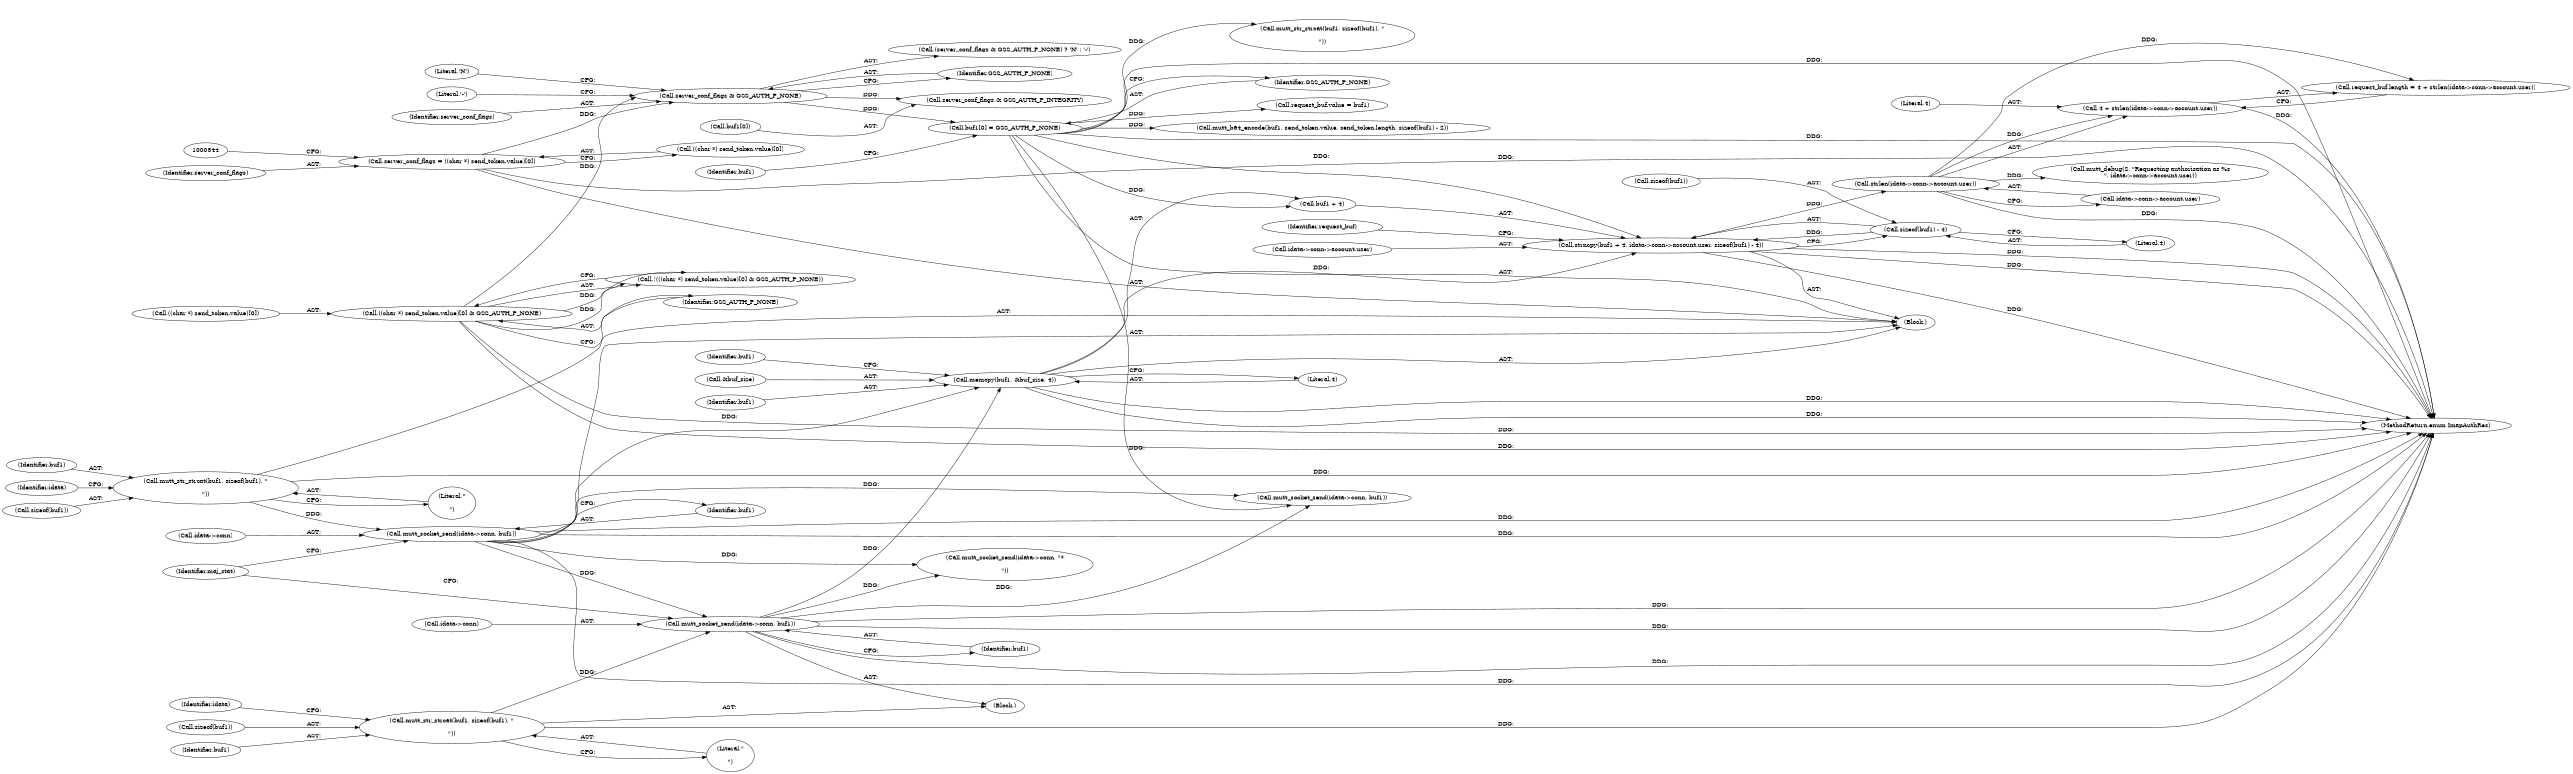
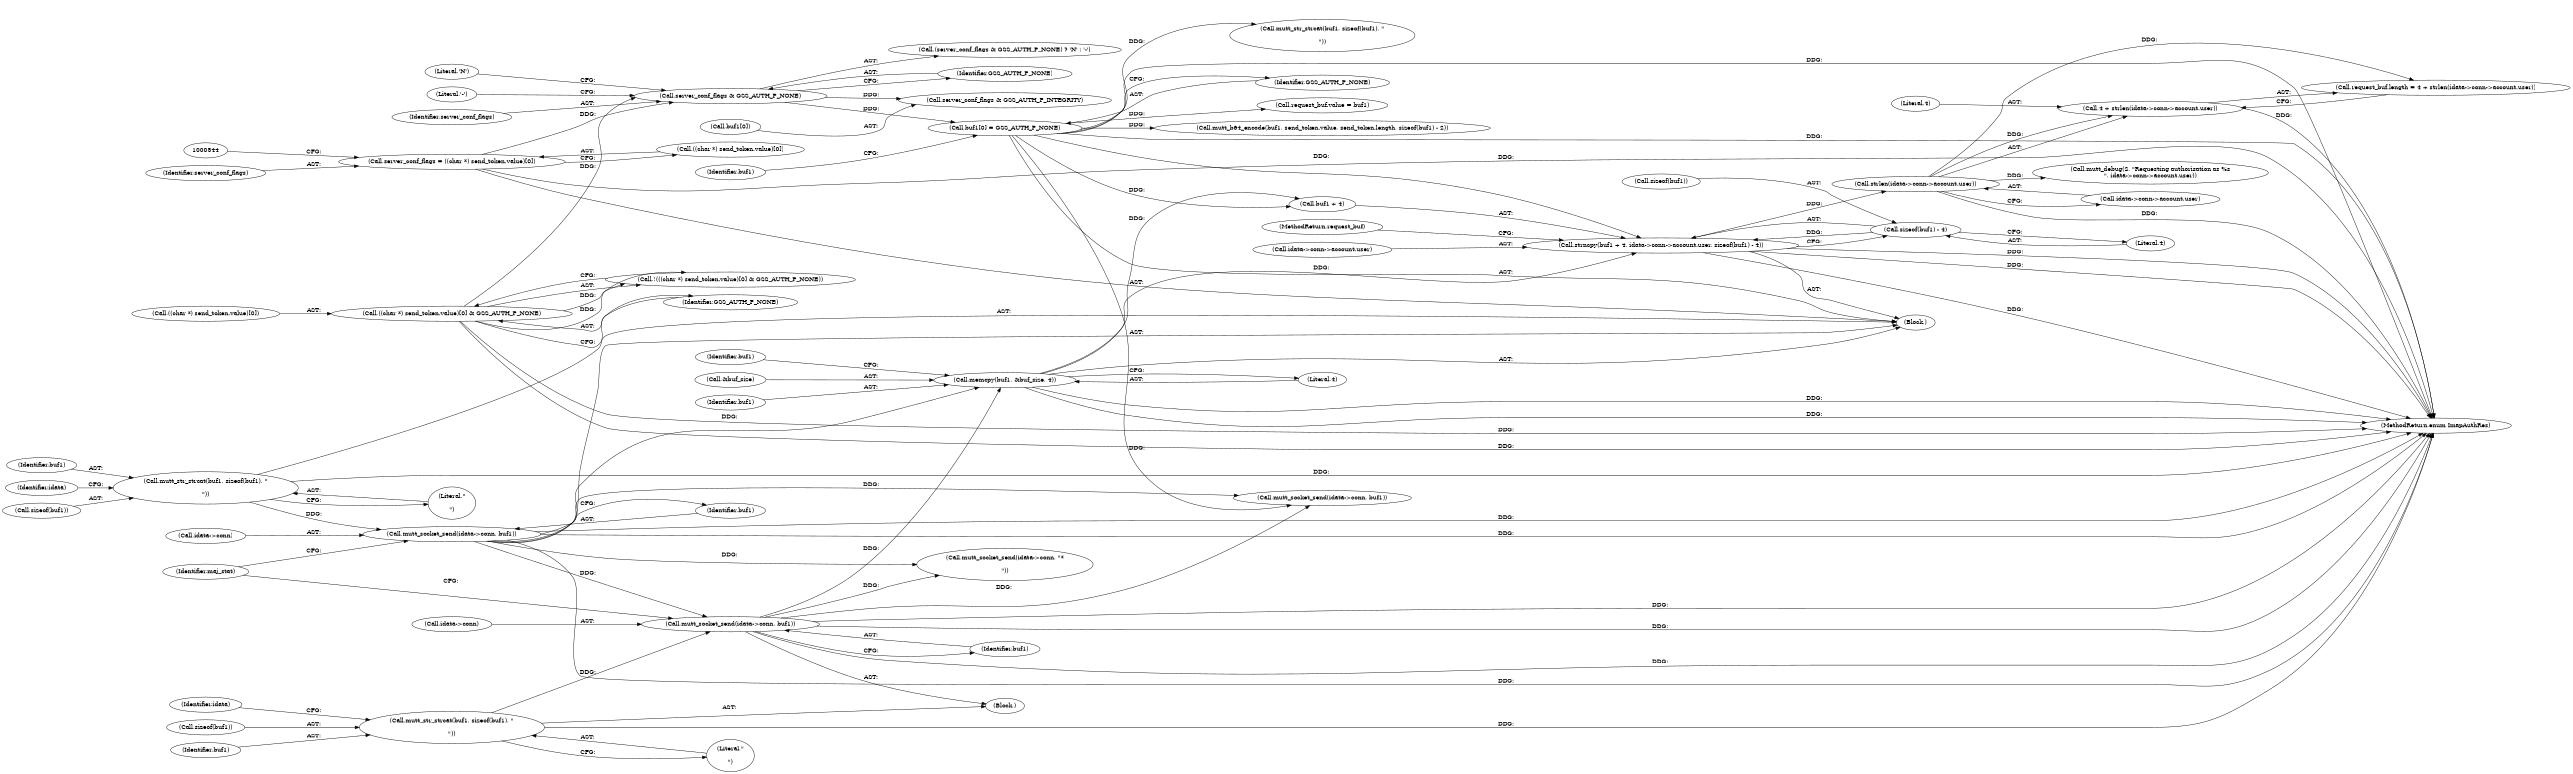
  digraph {
    rankdir=LR
    n1 [label="(Call,4 + strlen(idata->conn->account.user))"]
    n2 [label="(Call,request_buf.length = 4 + strlen(idata->conn->account.user))"]
    n3 [label="(MethodReturn,enum ImapAuthRes)"]
    n4 [label="(Call,strlen(idata->conn->account.user))"]
    n5 [label="(Call,mutt_debug(2, \"Requesting authorisation as %s\n\", idata->conn->account.user))"]
    n6 [label="(Call,idata->conn->account.user)"]
    n7 [label="(Call,strncpy(buf1 + 4, idata->conn->account.user, sizeof(buf1) - 4))"]
    n8 [label="(Call,sizeof(buf1) - 4)"]
    n9 [label="(Block,)"]
    n10 [label="(Literal,4)"]
    n11 [label="(Call,buf1[0] = GSS_AUTH_P_NONE)"]
    n12 [label="(Identifier,GSS_AUTH_P_NONE)"]
    n13 [label="(Call,request_buf.value = buf1)"]
    n14 [label="(Call,buf1 + 4)"]
    n15 [label="(Call,mutt_b64_encode(buf1, send_token.value, send_token.length, sizeof(buf1) - 2))"]
    n16 [label="(Call,mutt_socket_send(idata->conn, buf1))"]
    n17 [label="(Call,mutt_str_strcat(buf1, sizeof(buf1), \"\r\n\"))"]
    n18 [label="(Call,server_conf_flags & GSS_AUTH_P_NONE)"]
    n19 [label="(Identifier,GSS_AUTH_P_NONE)"]
    n20 [label="(Call,(server_conf_flags & GSS_AUTH_P_NONE) ? 'N' : '-')"]
    n21 [label="(Call,server_conf_flags & GSS_AUTH_P_INTEGRITY)"]
    n22 [label="(Call,server_conf_flags = ((char *) send_token.value)[0])"]
    n23 [label="(Call,((char *) send_token.value)[0])"]
    n24 [label="(Call,((char *) send_token.value)[0] & GSS_AUTH_P_NONE)"]
    n25 [label="(Identifier,GSS_AUTH_P_NONE)"]
    n26 [label="(Call,!(((char *) send_token.value)[0] & GSS_AUTH_P_NONE))"]
    n27 [label="(Call,memcpy(buf1, &buf_size, 4))"]
    n28 [label="(Literal,4)"]
    n29 [label="(Call,mutt_socket_send(idata->conn, buf1))"]
    n30 [label="(Identifier,buf1)"]
    n31 [label="(Call,mutt_socket_send(idata->conn, \"*\r\n\"))"]
    n32 [label="(Block,)"]
    n33 [label="(Call,mutt_socket_send(idata->conn, buf1))"]
    n34 [label="(Identifier,buf1)"]
    n35 [label="(Call,mutt_str_strcat(buf1, sizeof(buf1), \"\r\n\"))"]
    n36 [label="(Literal,\"\r\n\")"]
    n37 [label="(Call,mutt_str_strcat(buf1, sizeof(buf1), \"\r\n\"))"]
    n38 [label="(Literal,\"\r\n\")"]
    n39 [label="(Call,((char *) send_token.value)[0])"]
    n40 [label="(Literal,'N')"]
-   n41 [label="(Identifier,request_buf)"]
+   n41 [label="(MethodReturn,request_buf)"]
    n42 [label="(Literal,'-')"]
    n43 [label="(Call,idata->conn)"]
    n44 [label="(Identifier,buf1)"]
    n45 [label="(Identifier,buf1)"]
    n46 [label="(Literal,4)"]
    n47 [label="(Identifier,buf1)"]
    n48 [label="(Call,sizeof(buf1))"]
    n49 [label="(Call,buf1[0])"]
    n50 [label="(Identifier,buf1)"]
    n51 [label="(Call,&buf_size)"]
    n52 [label="(Identifier,idata)"]
    n53 [label="(Call,sizeof(buf1))"]
    n54 [label="(Identifier,server_conf_flags)"]
    n55 [label="(Identifier,maj_stat)"]
    n56 [label="(Call,idata->conn)"]
    n57 [label="(Identifier,buf1)"]
    n58 [label="(Identifier,server_conf_flags)"]
    n59 [label="(Identifier,idata)"]
    n60 [label="(Call,sizeof(buf1))"]
    n61 [label="(Call,idata->conn->account.user)"]
    1000544
    n1 -> n2 [label="AST: "]
    n1 -> n3 [label="DDG: "]
    n2 -> n1 [label="CFG: "]
    n4 -> n1 [label="AST: "]
    n4 -> n1 [label="DDG: "]
    n4 -> n2 [label="DDG: "]
    n4 -> n3 [label="DDG: "]
    n4 -> n5 [label="DDG: "]
    n4 -> n6 [label="CFG: "]
    n6 -> n4 [label="AST: "]
    n7 -> n3 [label="DDG: "]
    n7 -> n3 [label="DDG: "]
    n7 -> n3 [label="DDG: "]
    n7 -> n4 [label="DDG: "]
    n7 -> n8 [label="CFG: "]
    n7 -> n9 [label="AST: "]
    n8 -> n7 [label="AST: "]
    n8 -> n7 [label="DDG: "]
    n8 -> n10 [label="CFG: "]
    n10 -> n8 [label="AST: "]
    n11 -> n3 [label="DDG: "]
    n11 -> n3 [label="DDG: "]
    n11 -> n7 [label="DDG: "]
    n11 -> n9 [label="AST: "]
    n11 -> n12 [label="CFG: "]
    n11 -> n13 [label="DDG: "]
    n11 -> n14 [label="DDG: "]
    n11 -> n15 [label="DDG: "]
    n11 -> n16 [label="DDG: "]
    n11 -> n17 [label="DDG: "]
    n12 -> n11 [label="AST: "]
    n14 -> n7 [label="AST: "]
    n18 -> n11 [label="DDG: "]
    n18 -> n19 [label="CFG: "]
    n18 -> n20 [label="AST: "]
    n18 -> n21 [label="DDG: "]
    n19 -> n18 [label="AST: "]
    n22 -> n3 [label="DDG: "]
    n22 -> n9 [label="AST: "]
    n22 -> n18 [label="DDG: "]
    n22 -> n23 [label="CFG: "]
    n23 -> n22 [label="AST: "]
    n24 -> n3 [label="DDG: "]
    n24 -> n3 [label="DDG: "]
    n24 -> n18 [label="DDG: "]
    n24 -> n25 [label="CFG: "]
    n24 -> n26 [label="AST: "]
    n24 -> n26 [label="DDG: "]
    n24 -> n26 [label="DDG: "]
    n25 -> n24 [label="AST: "]
    n26 -> n24 [label="CFG: "]
    n27 -> n3 [label="DDG: "]
    n27 -> n3 [label="DDG: "]
    n27 -> n7 [label="DDG: "]
    n27 -> n9 [label="AST: "]
-   n27 -> n14 [label="AST: "]
+   n27 -> n14 [label="DDG: "]
    n27 -> n28 [label="CFG: "]
    n28 -> n27 [label="AST: "]
    n29 -> n3 [label="DDG: "]
    n29 -> n3 [label="DDG: "]
    n29 -> n3 [label="DDG: "]
    n29 -> n16 [label="DDG: "]
    n29 -> n27 [label="DDG: "]
    n29 -> n30 [label="CFG: "]
    n29 -> n31 [label="DDG: "]
    n29 -> n32 [label="AST: "]
    n30 -> n29 [label="AST: "]
    n33 -> n3 [label="DDG: "]
    n33 -> n3 [label="DDG: "]
    n33 -> n3 [label="DDG: "]
    n33 -> n9 [label="AST: "]
    n33 -> n16 [label="DDG: "]
    n33 -> n27 [label="DDG: "]
    n33 -> n29 [label="DDG: "]
    n33 -> n31 [label="DDG: "]
    n33 -> n34 [label="CFG: "]
    n34 -> n33 [label="AST: "]
    n35 -> n3 [label="DDG: "]
    n35 -> n9 [label="AST: "]
    n35 -> n33 [label="DDG: "]
    n35 -> n36 [label="CFG: "]
    n36 -> n35 [label="AST: "]
    n37 -> n3 [label="DDG: "]
    n37 -> n29 [label="DDG: "]
    n37 -> n32 [label="AST: "]
    n37 -> n38 [label="CFG: "]
    n38 -> n37 [label="AST: "]
    n39 -> n24 [label="AST: "]
    n40 -> n18 [label="CFG: "]
    n41 -> n7 [label="CFG: "]
    n42 -> n18 [label="CFG: "]
    n43 -> n29 [label="AST: "]
    n44 -> n27 [label="AST: "]
    n45 -> n27 [label="CFG: "]
    n46 -> n1 [label="AST: "]
    n47 -> n35 [label="AST: "]
    n48 -> n37 [label="AST: "]
    n49 -> n21 [label="AST: "]
    n50 -> n11 [label="CFG: "]
    n51 -> n27 [label="AST: "]
    n52 -> n35 [label="CFG: "]
    n53 -> n8 [label="AST: "]
    n54 -> n22 [label="AST: "]
    n55 -> n29 [label="CFG: "]
    n55 -> n33 [label="CFG: "]
    n56 -> n33 [label="AST: "]
    n57 -> n37 [label="AST: "]
    n58 -> n18 [label="AST: "]
    n59 -> n37 [label="CFG: "]
    n60 -> n35 [label="AST: "]
    n61 -> n7 [label="AST: "]
    1000544 -> n22 [label="CFG: "]
  }
